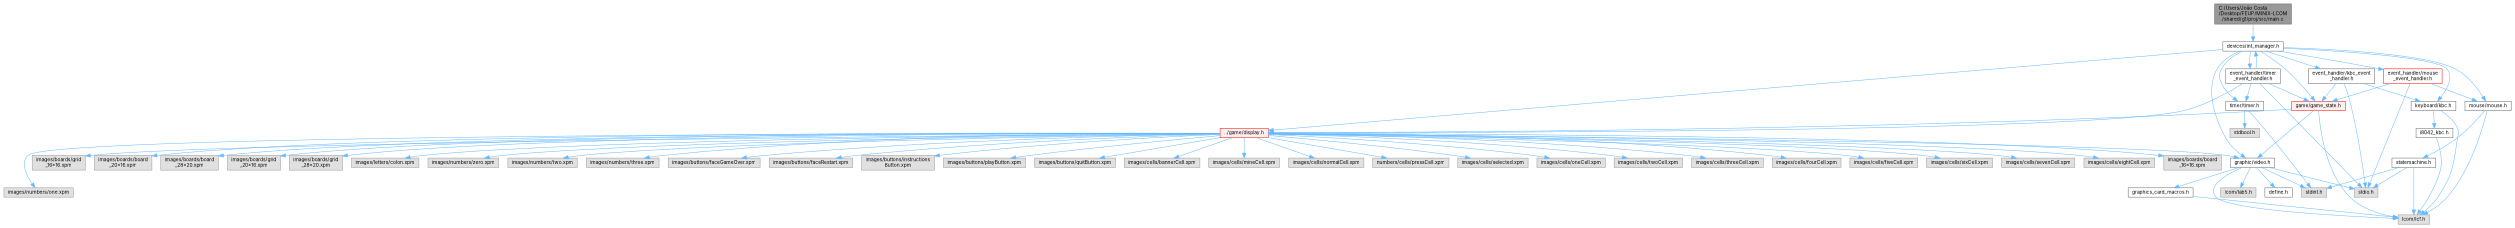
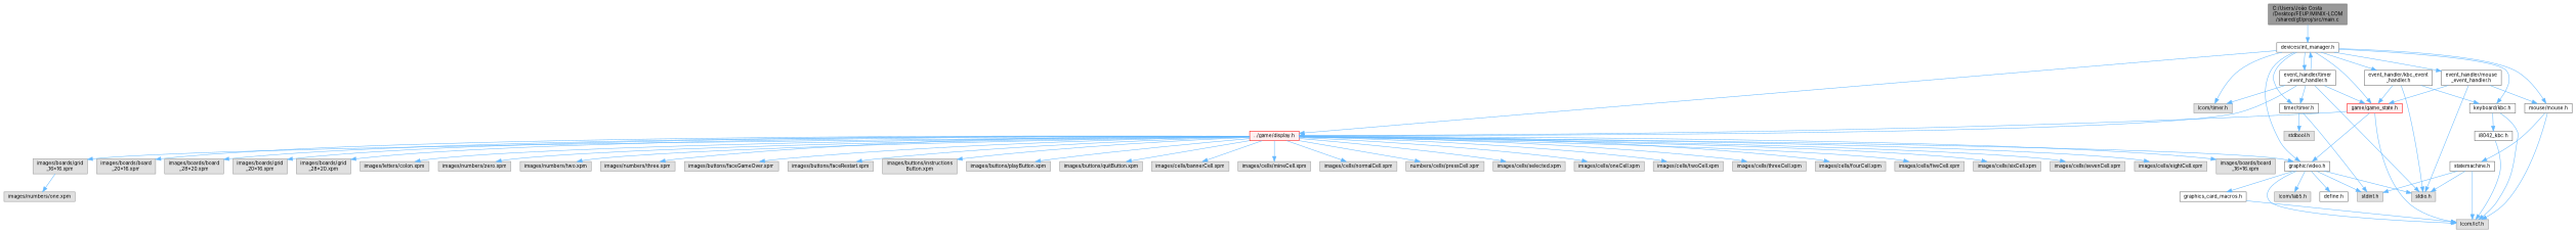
  digraph {
    fontname=Inter
    node [color=grey60 fillcolor="#E0E0E0" fontname=Inter fontsize=10 shape=box style=filled]
    edge [color=steelblue1 fontname=Inter fontsize=10 labelfontname=Helvetica labelfontsize=10 style=solid]
    n1 [color=gray40 fillcolor=grey60 fontcolor=black height=0.2 label="C:/Users/João Costa\l/Desktop/FEUP/MINIX-LCOM\l/shared/g1/proj/src/main.c" width=0.4]
    n2 [color=grey40 fillcolor=white height=0.2 label="devices/int_manager.h" width=0.4]
+   n3 [height=0.2 label="lcom/timer.h" width=0.4]
    n4 [color=grey40 fillcolor=white height=0.2 label="timer/timer.h" width=0.4]
    n5 [color=grey40 fillcolor=white height=0.2 label="keyboard/kbc.h" width=0.4]
    n6 [color=grey40 fillcolor=white height=0.2 label="mouse/mouse.h" width=0.4]
    n7 [color=grey40 fillcolor=white height=0.2 label="graphic/video.h" width=0.4]
    n8 [color=red fillcolor="#FFF0F0" height=0.2 label="../game/display.h" width=0.4]
    n9 [color=grey40 fillcolor=white height=0.2 label="event_handler/timer\l_event_handler.h" width=0.4]
    n10 [color=red fillcolor="#FFF0F0" height=0.2 label="game/game_state.h" width=0.4]
-   n11 [color=red fillcolor=white height=0.2 label="event_handler/mouse\l_event_handler.h" width=0.4]
+   n11 [color=grey40 fillcolor=white height=0.2 label="event_handler/mouse\l_event_handler.h" width=0.4]
    n12 [color=grey40 fillcolor=white height=0.2 label="event_handler/kbc_event\l_handler.h" width=0.4]
    n13 [height=0.2 label="stdbool.h" width=0.4]
    n14 [height=0.2 label="stdint.h" width=0.4]
    n15 [height=0.2 label="lcom/lcf.h" width=0.4]
    n16 [color=grey40 fillcolor=white height=0.2 label="i8042_kbc.h" width=0.4]
    n17 [color=grey40 fillcolor=white height=0.2 label="statemachine.h" width=0.4]
    n18 [height=0.2 label="stdio.h" width=0.4]
    n19 [height=0.2 label="lcom/lab5.h" width=0.4]
    n20 [color=grey40 fillcolor=white height=0.2 label="define.h" width=0.4]
    n21 [color=grey40 fillcolor=white height=0.2 label="graphics_card_macros.h" width=0.4]
    n22 [height=0.2 label="images/buttons/faceGameOver.xpm" width=0.4]
    n23 [height=0.2 label="images/buttons/faceRestart.xpm" width=0.4]
    n24 [height=0.2 label="images/buttons/instructions\lButton.xpm" width=0.4]
    n25 [height=0.2 label="images/buttons/playButton.xpm" width=0.4]
    n26 [height=0.2 label="images/buttons/quitButton.xpm" width=0.4]
    n27 [height=0.2 label="images/cells/bannerCell.xpm" width=0.4]
    n28 [height=0.2 label="images/cells/mineCell.xpm" width=0.4]
    n29 [height=0.2 label="images/cells/normalCell.xpm" width=0.4]
    n30 [height=0.2 label="numbers/cells/pressCell.xpm" width=0.4]
    n31 [height=0.2 label="images/cells/selected.xpm" width=0.4]
    n32 [height=0.2 label="images/cells/oneCell.xpm" width=0.4]
    n33 [height=0.2 label="images/cells/twoCell.xpm" width=0.4]
    n34 [height=0.2 label="images/cells/threeCell.xpm" width=0.4]
    n35 [height=0.2 label="images/cells/fourCell.xpm" width=0.4]
    n36 [height=0.2 label="images/cells/fiveCell.xpm" width=0.4]
    n37 [height=0.2 label="images/cells/sixCell.xpm" width=0.4]
    n38 [height=0.2 label="images/cells/sevenCell.xpm" width=0.4]
    n39 [height=0.2 label="images/cells/eightCell.xpm" width=0.4]
    n40 [height=0.2 label="images/boards/board\l_16x16.xpm" width=0.4]
    n41 [height=0.2 label="images/boards/board\l_20x16.xpm" width=0.4]
    n42 [height=0.2 label="images/boards/board\l_28x20.xpm" width=0.4]
    n43 [height=0.2 label="images/boards/grid\l_16x16.xpm" width=0.4]
    n44 [height=0.2 label="images/boards/grid\l_20x16.xpm" width=0.4]
    n45 [height=0.2 label="images/boards/grid\l_28x20.xpm" width=0.4]
    n46 [height=0.2 label="images/letters/colon.xpm" width=0.4]
    n47 [height=0.2 label="images/numbers/zero.xpm" width=0.4]
    n48 [height=0.2 label="images/numbers/one.xpm" width=0.4]
    n49 [height=0.2 label="images/numbers/two.xpm" width=0.4]
    n50 [height=0.2 label="images/numbers/three.xpm" width=0.4]
    n1 -> n2
+   n2 -> n3
    n2 -> n4
    n2 -> n5
    n2 -> n6
    n2 -> n7
    n2 -> n8
    n2 -> n9
    n2 -> n10
    n2 -> n11
    n2 -> n12
    n4 -> n13
    n4 -> n14
    n5 -> n15
    n5 -> n16
    n6 -> n15
    n6 -> n17
    n7 -> n14
    n7 -> n15
    n7 -> n18
    n7 -> n19
    n7 -> n20
    n7 -> n21
    n8 -> n7
    n8 -> n22
    n8 -> n23
    n8 -> n24
    n8 -> n25
    n8 -> n26
    n8 -> n27
    n8 -> n28
    n8 -> n29
    n8 -> n30
    n8 -> n31
    n8 -> n32
    n8 -> n33
    n8 -> n34
    n8 -> n35
    n8 -> n36
    n8 -> n37
    n8 -> n38
    n8 -> n39
    n8 -> n40
    n8 -> n41
    n8 -> n42
    n8 -> n43
    n8 -> n44
    n8 -> n45
    n8 -> n46
    n8 -> n47
-   n8 -> n48
+   n43 -> n48
    n8 -> n49
    n8 -> n50
    n9 -> n2
+   n9 -> n3
    n9 -> n4
    n9 -> n8
    n9 -> n10
    n9 -> n18
    n10 -> n7
    n10 -> n8
    n10 -> n15
    n11 -> n6
    n11 -> n10
    n11 -> n18
    n12 -> n5
    n12 -> n10
    n12 -> n18
    n16 -> n15
    n17 -> n14
    n17 -> n15
    n17 -> n18
    n21 -> n15
  }
